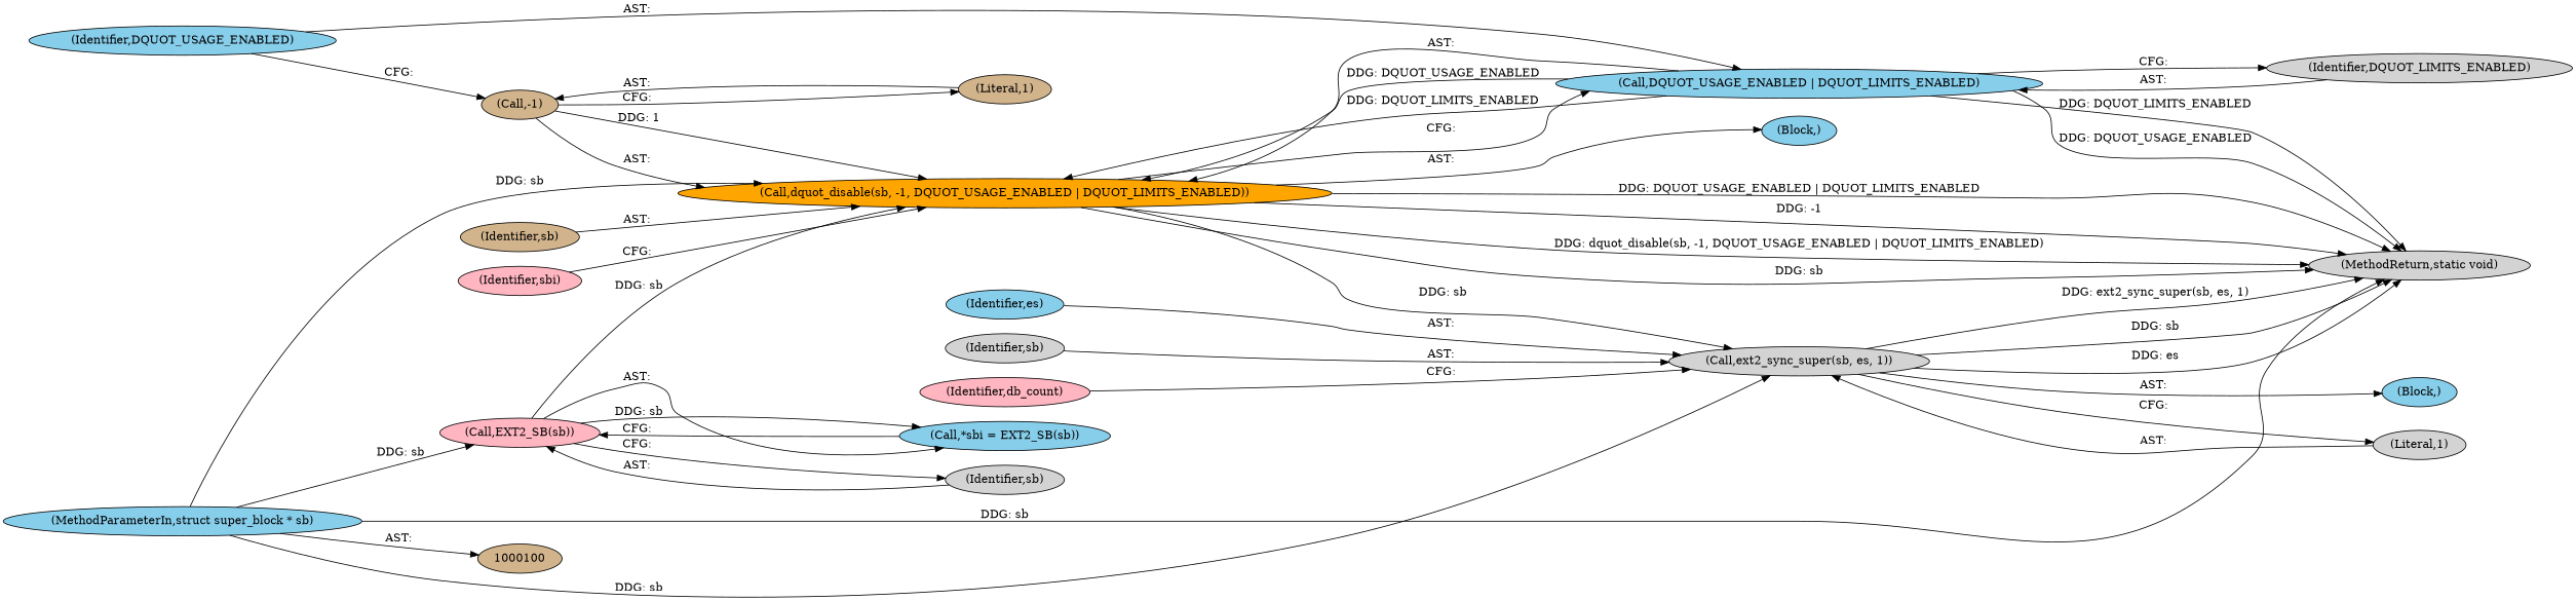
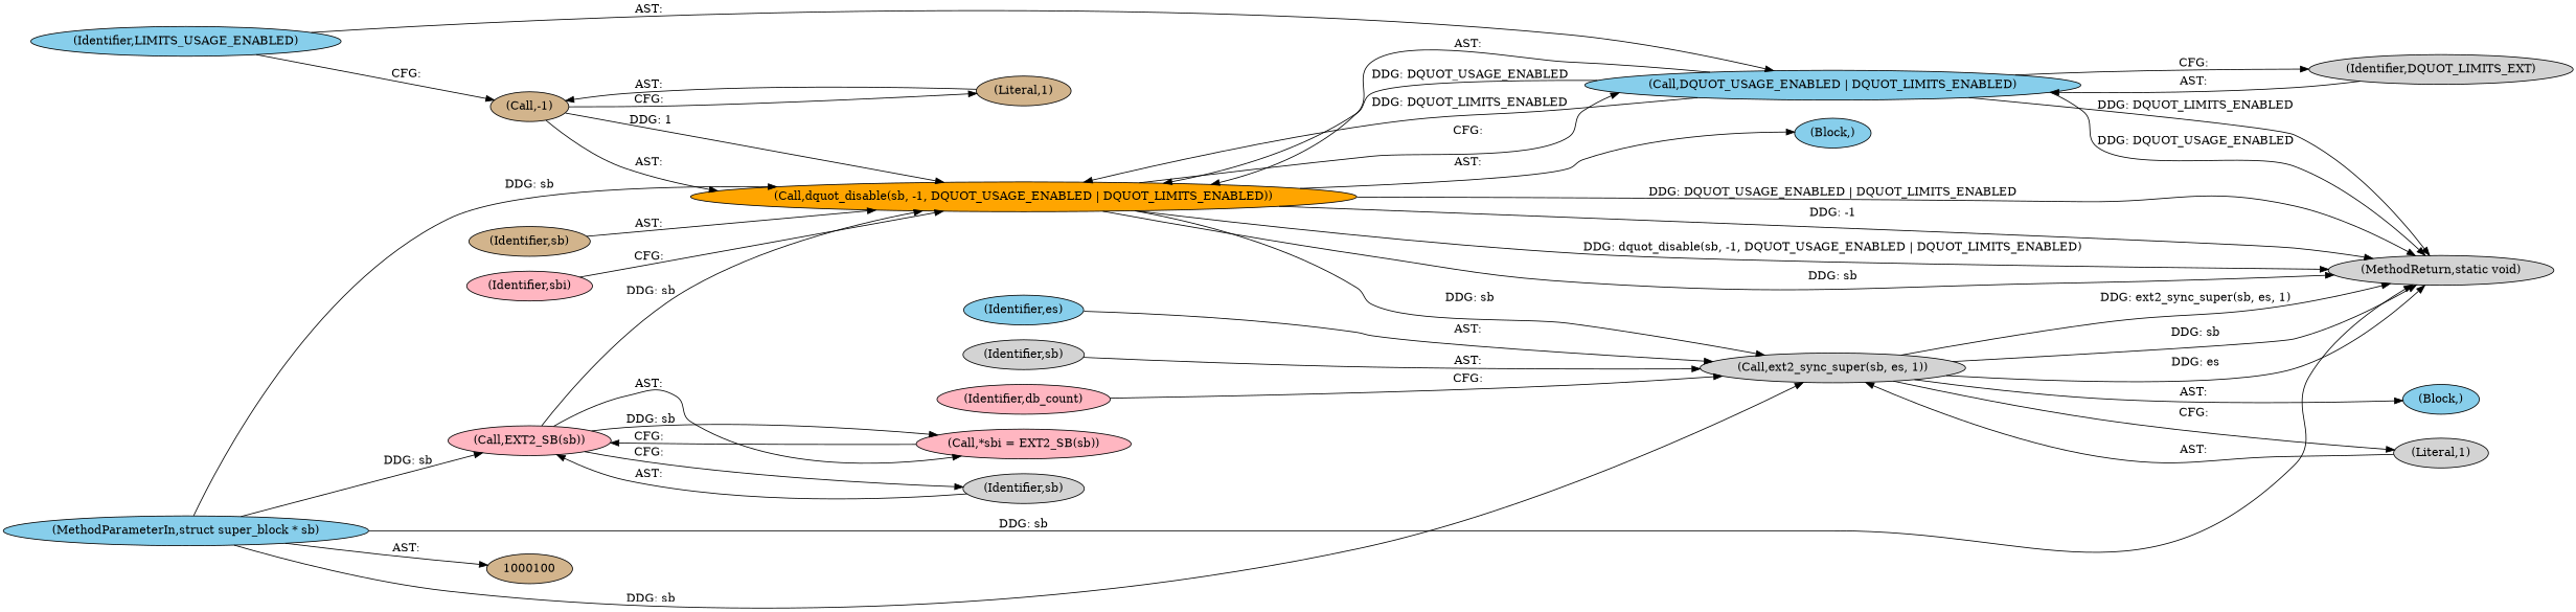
  digraph {
    fontname="DejaVu Serif"
    rankdir=LR
    node [fillcolor=skyblue fontname="DejaVu Serif" style=filled]
    edge [fontname="DejaVu Serif"]
    n1 [fillcolor=orange label="(Call,dquot_disable(sb, -1, DQUOT_USAGE_ENABLED | DQUOT_LIMITS_ENABLED))"]
    n2 [label="(Call,DQUOT_USAGE_ENABLED | DQUOT_LIMITS_ENABLED)"]
    n3 [fillcolor=lightgrey label="(Call,ext2_sync_super(sb, es, 1))"]
    n4 [fillcolor=lightgrey label="(MethodReturn,static void)"]
    n5 [label="(Block,)"]
-   n6 [fillcolor=lightgrey label="(Identifier,DQUOT_LIMITS_ENABLED)"]
+   n6 [fillcolor=lightgrey label="(Identifier,DQUOT_LIMITS_EXT)"]
    n7 [fillcolor=lightgrey label="(Literal,1)"]
    n8 [label="(Block,)"]
    n9 [fillcolor=lightpink label="(Call,EXT2_SB(sb))"]
    n10 [fillcolor=lightgrey label="(Identifier,sb)"]
-   n11 [label="(Call,*sbi = EXT2_SB(sb))"]
+   n11 [fillcolor=lightpink label="(Call,*sbi = EXT2_SB(sb))"]
    n12 [label="(MethodParameterIn,struct super_block * sb)"]
    1000100 [fillcolor=tan]
    n14 [fillcolor=tan label="(Call,-1)"]
    n15 [fillcolor=tan label="(Literal,1)"]
    n16 [label="(Identifier,es)"]
    n17 [fillcolor=tan label="(Identifier,sb)"]
-   n18 [label="(Identifier,DQUOT_USAGE_ENABLED)"]
+   n18 [label="(Identifier,LIMITS_USAGE_ENABLED)"]
    n19 [fillcolor=lightgrey label="(Identifier,sb)"]
    n20 [fillcolor=lightpink label="(Identifier,sbi)"]
    n21 [fillcolor=lightpink label="(Identifier,db_count)"]
    n1 -> n2 [label="CFG: "]
    n1 -> n3 [label="DDG: sb"]
    n1 -> n4 [label="DDG: DQUOT_USAGE_ENABLED | DQUOT_LIMITS_ENABLED"]
    n1 -> n4 [label="DDG: -1"]
    n1 -> n4 [label="DDG: dquot_disable(sb, -1, DQUOT_USAGE_ENABLED | DQUOT_LIMITS_ENABLED)"]
    n1 -> n4 [label="DDG: sb"]
    n1 -> n5 [label="AST: "]
    n2 -> n1 [label="AST: "]
    n2 -> n1 [label="DDG: DQUOT_USAGE_ENABLED"]
    n2 -> n1 [label="DDG: DQUOT_LIMITS_ENABLED"]
    n2 -> n4 [label="DDG: DQUOT_USAGE_ENABLED"]
    n2 -> n4 [label="DDG: DQUOT_LIMITS_ENABLED"]
    n2 -> n6 [label="CFG: "]
    n3 -> n4 [label="DDG: ext2_sync_super(sb, es, 1)"]
    n3 -> n4 [label="DDG: sb"]
    n3 -> n4 [label="DDG: es"]
    n3 -> n7 [label="CFG: "]
    n3 -> n8 [label="AST: "]
    n6 -> n2 [label="AST: "]
    n7 -> n3 [label="AST: "]
    n9 -> n1 [label="DDG: sb"]
    n9 -> n10 [label="CFG: "]
    n9 -> n11 [label="AST: "]
    n9 -> n11 [label="DDG: sb"]
    n10 -> n9 [label="AST: "]
    n11 -> n9 [label="CFG: "]
    n12 -> n1 [label="DDG: sb"]
    n12 -> n3 [label="DDG: sb"]
    n12 -> n4 [label="DDG: sb"]
    n12 -> n9 [label="DDG: sb"]
    n12 -> 1000100 [label="AST: "]
    n14 -> n1 [label="AST: "]
    n14 -> n1 [label="DDG: 1"]
    n14 -> n15 [label="CFG: "]
    n15 -> n14 [label="AST: "]
    n16 -> n3 [label="AST: "]
    n17 -> n1 [label="AST: "]
    n18 -> n2 [label="AST: "]
    n18 -> n14 [label="CFG: "]
    n19 -> n3 [label="AST: "]
    n20 -> n1 [label="CFG: "]
    n21 -> n3 [label="CFG: "]
  }
